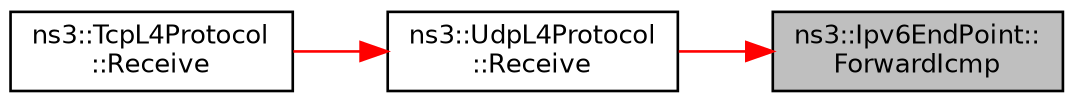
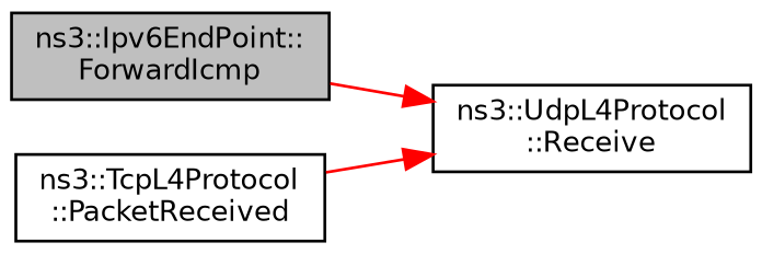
  digraph {
    rankdir=RL
    node [color=black fillcolor=white fontname=Helvetica fontsize=10 shape=record style=filled]
    edge [color=red dir=back fontname=Helvetica fontsize=10 labelfontname=Helvetica labelfontsize=10 style=solid]
    n1 [fillcolor=grey75 fontcolor=black height=0.2 label="ns3::Ipv6EndPoint::\lForwardIcmp" width=0.4]
    n2 [height=0.2 label="ns3::UdpL4Protocol\l::Receive" width=0.4]
-   n3 [height=0.2 label="ns3::TcpL4Protocol\l::Receive" width=0.4]
-   n1 -> n2
+   n3 [height=0.2 label="ns3::TcpL4Protocol\l::PacketReceived" width=0.4]
+   n2 -> n1
    n2 -> n3
  }
